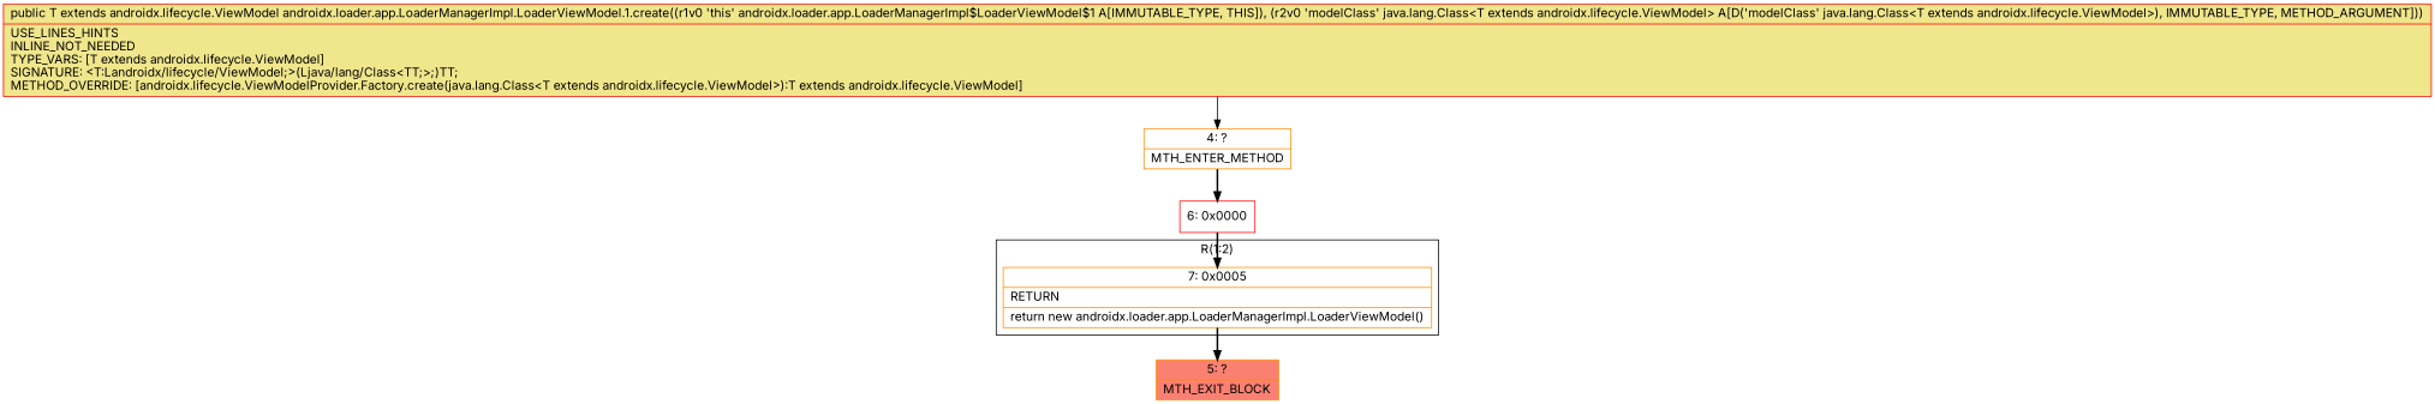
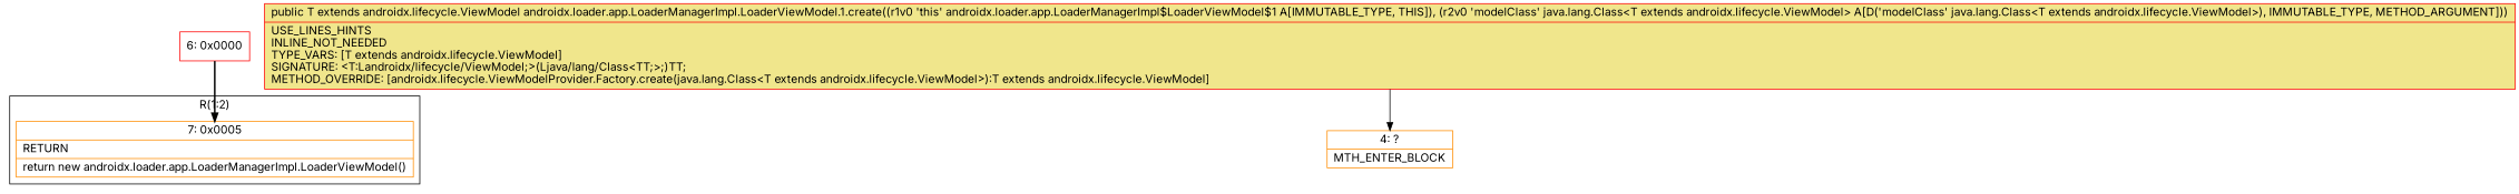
  digraph {
    fontname=Inter
    node [color=darkorange fillcolor=white fontname=Inter shape=record style=filled]
    edge [fontname=Inter style=bold]
    n1 [label="{7\:\ 0x0005|RETURN\l|return new androidx.loader.app.LoaderManagerImpl.LoaderViewModel()\l}"]
-   n2 [fillcolor=salmon label="{5\:\ ?|MTH_EXIT_BLOCK\l}"]
-   n3 [label="{4\:\ ?|MTH_ENTER_METHOD\l}"]
+   n3 [label="{4\:\ ?|MTH_ENTER_BLOCK\l}"]
    n4 [color=red label="{6\:\ 0x0000}"]
    n5 [color=red fillcolor=khaki label="{public T extends androidx.lifecycle.ViewModel androidx.loader.app.LoaderManagerImpl.LoaderViewModel.1.create((r1v0 'this' androidx.loader.app.LoaderManagerImpl$LoaderViewModel$1 A[IMMUTABLE_TYPE, THIS]), (r2v0 'modelClass' java.lang.Class\<T extends androidx.lifecycle.ViewModel\> A[D('modelClass' java.lang.Class\<T extends androidx.lifecycle.ViewModel\>), IMMUTABLE_TYPE, METHOD_ARGUMENT]))  | USE_LINES_HINTS\lINLINE_NOT_NEEDED\lTYPE_VARS: [T extends androidx.lifecycle.ViewModel]\lSIGNATURE: \<T:Landroidx\/lifecycle\/ViewModel;\>(Ljava\/lang\/Class\<TT;\>;)TT;\lMETHOD_OVERRIDE: [androidx.lifecycle.ViewModelProvider.Factory.create(java.lang.Class\<T extends androidx.lifecycle.ViewModel\>):T extends androidx.lifecycle.ViewModel]\l}"]
    subgraph cluster_1 {
      label="R(1:2)"
      n1
    }
-   n1 -> n2
-   n3 -> n4
    n4 -> n1
    n5 -> n3 [style=solid]
  }
